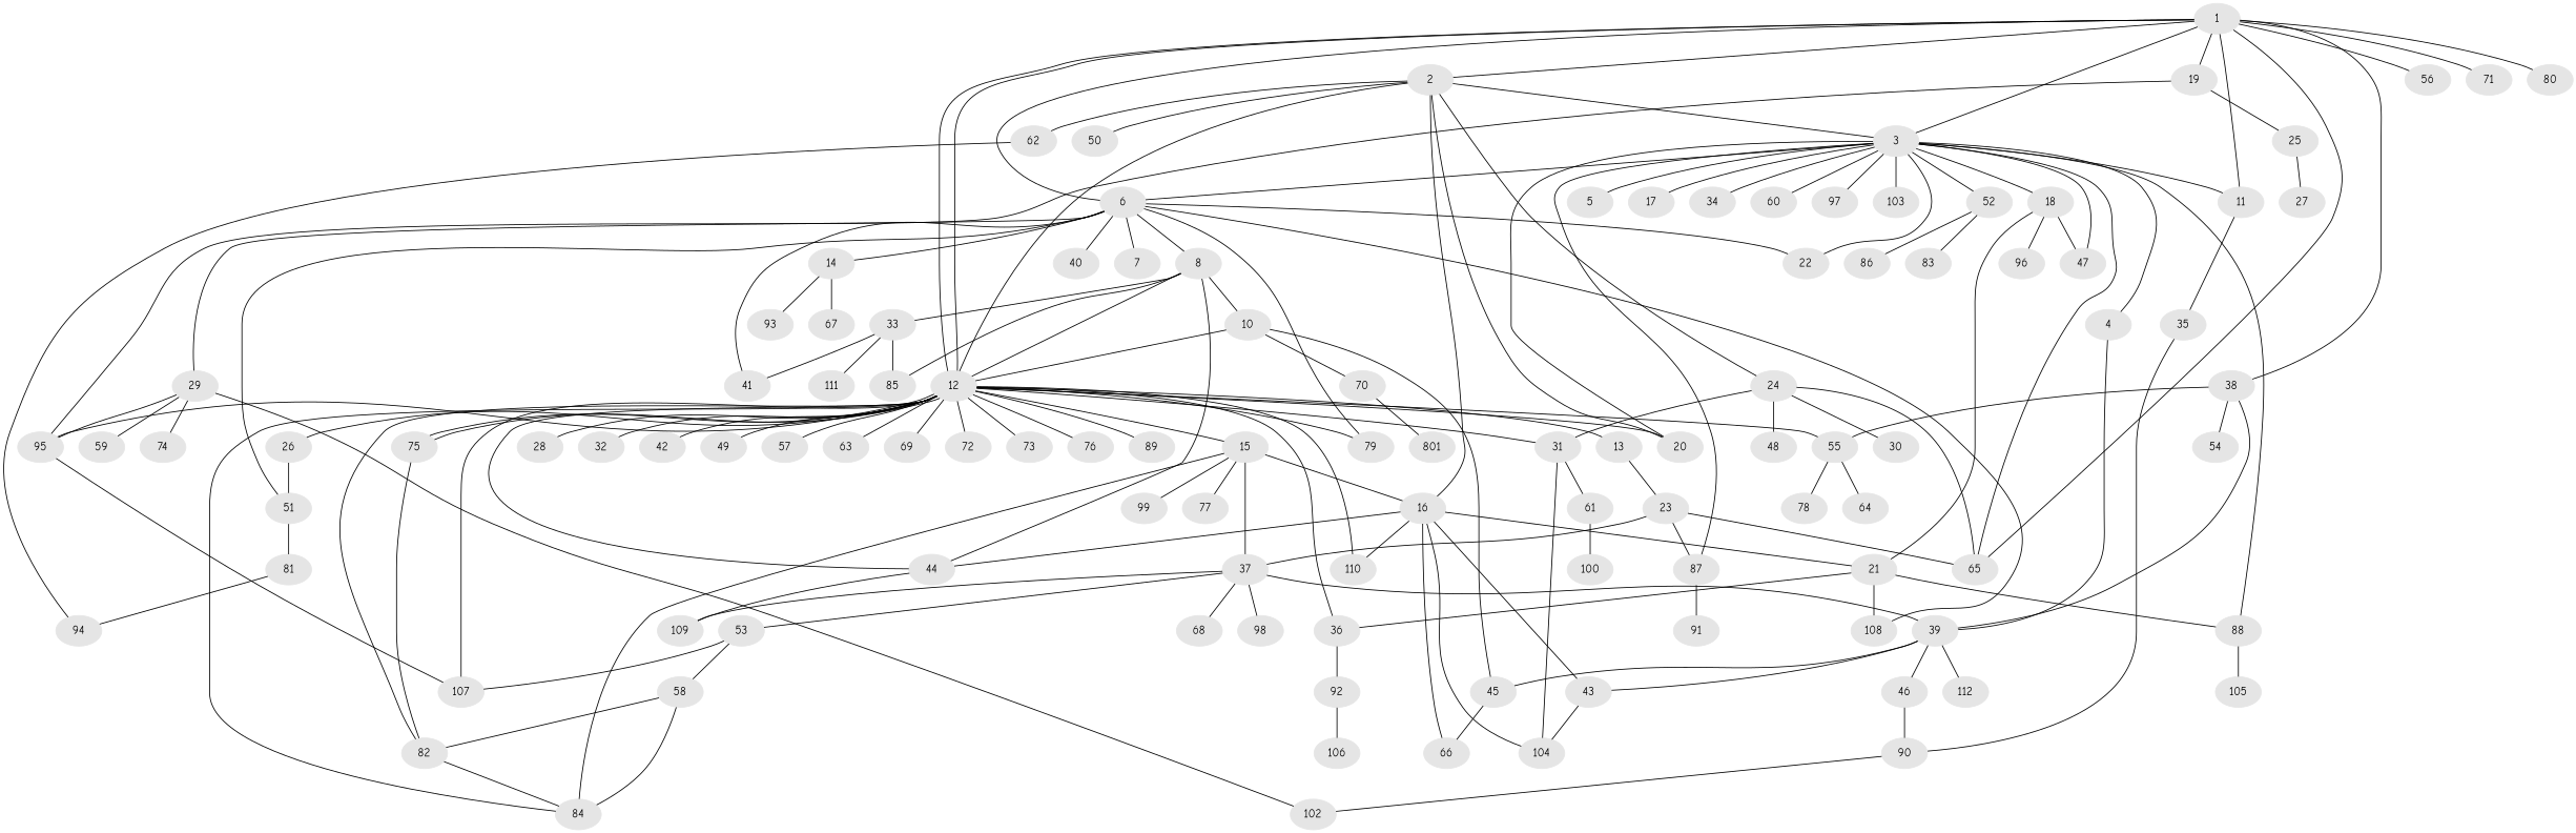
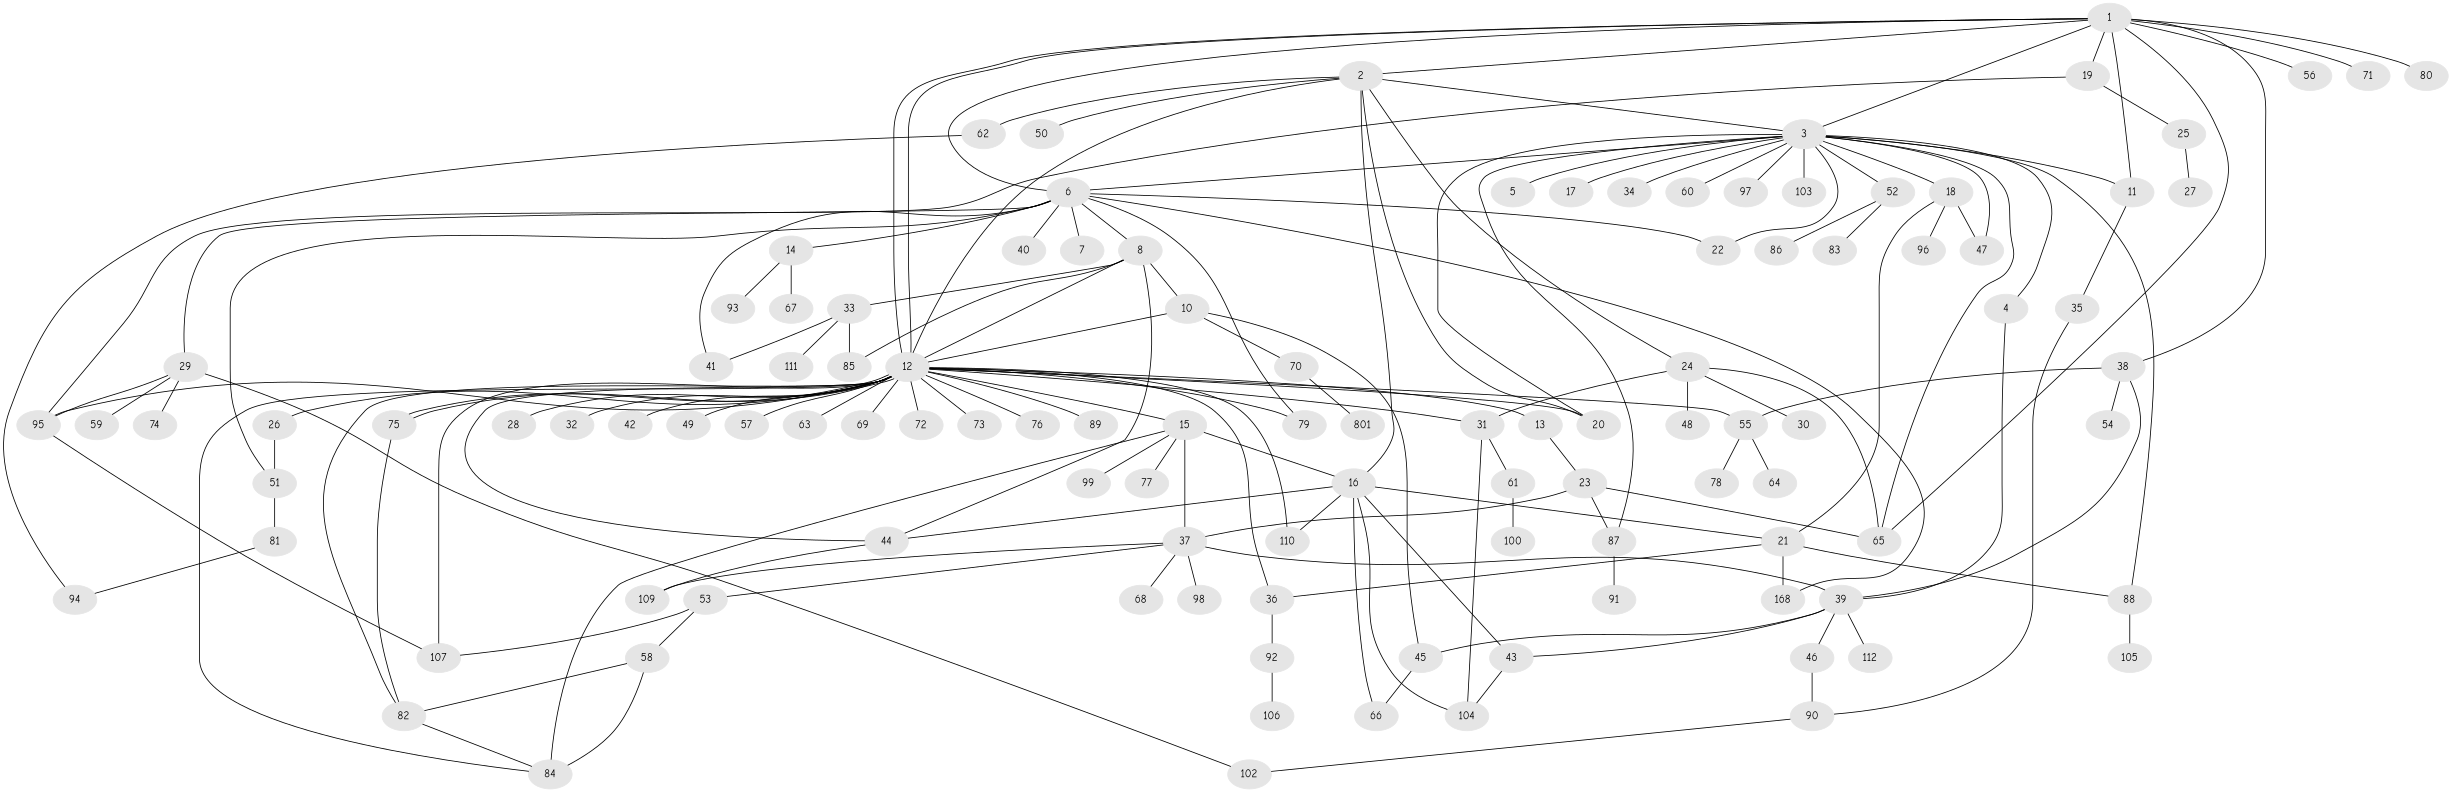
  graph {
    fontname="Comic Neue"
    node [color=gray90 fontname="Comic Neue" style=filled]
    edge [fontname="Comic Neue"]
    1
    2
    3
    6
    11
    12
    19
    38
    56
    65
    71
    80
    16
    20
    24
    50
    62
    4
    5
    17
    18
    22
    34
    47
    52
    60
    87
    88
    97
    103
    7
    8
    14
    29
    40
    41
    51
    79
-   108
+   108 [label=168]
    35
    44
    13
    15
    26
    28
    31
    32
    36
    42
    49
    55
    57
    63
    69
    72
    73
    75
    76
    82
    84
    89
    95
    107
    110
    25
    39
    54
    21
    43
    66
    104
    30
    48
    94
    96
    83
    86
    91
    105
    45
    46
    112
    10
    33
    85
    67
    93
    59
    74
    102
    81
    70
    111
    109
    n95 [label=801]
    90
    23
    37
    77
    99
    61
    92
    64
    78
    53
    68
    98
    27
    100
    106
    58
    1 -- 2
    1 -- 3
    1 -- 6
    1 -- 11
    1 -- 12
    1 -- 12
    1 -- 19
    1 -- 38
    1 -- 56
    1 -- 65
    1 -- 71
    1 -- 80
    2 -- 3
    2 -- 12
    2 -- 16
    2 -- 20
    2 -- 24
    2 -- 50
    2 -- 62
    3 -- 6
    3 -- 11
    3 -- 65
    3 -- 20
    3 -- 4
    3 -- 5
    3 -- 17
    3 -- 18
    3 -- 22
    3 -- 34
    3 -- 47
    3 -- 52
    3 -- 60
    3 -- 87
    3 -- 88
    3 -- 97
    3 -- 103
    6 -- 22
    6 -- 7
    6 -- 8
    6 -- 14
    6 -- 29
    6 -- 40
    6 -- 41
    6 -- 51
    6 -- 79
    6 -- 108
    11 -- 35
    12 -- 20
    12 -- 79
    12 -- 44
    12 -- 13
    12 -- 15
    12 -- 26
    12 -- 28
    12 -- 31
    12 -- 32
    12 -- 36
    12 -- 42
    12 -- 49
    12 -- 55
    12 -- 57
    12 -- 63
    12 -- 69
    12 -- 72
    12 -- 73
    12 -- 75
    12 -- 75
    12 -- 76
    12 -- 82
    12 -- 84
    12 -- 89
    12 -- 95
    12 -- 107
    12 -- 110
    19 -- 95
    19 -- 25
    38 -- 55
    38 -- 39
    38 -- 54
    16 -- 44
    16 -- 110
    16 -- 21
    16 -- 43
    16 -- 66
    16 -- 104
    24 -- 65
    24 -- 31
    24 -- 30
    24 -- 48
    62 -- 94
    4 -- 39
    18 -- 47
    18 -- 21
    18 -- 96
    52 -- 83
    52 -- 86
    87 -- 91
    88 -- 105
    8 -- 12
    8 -- 44
    8 -- 10
    8 -- 33
    8 -- 85
    14 -- 67
    14 -- 93
    29 -- 95
    29 -- 59
    29 -- 74
    29 -- 102
    51 -- 81
    35 -- 90
    44 -- 109
    13 -- 23
    15 -- 16
    15 -- 84
    15 -- 37
    15 -- 77
    15 -- 99
    26 -- 51
    31 -- 104
    31 -- 61
    36 -- 92
    55 -- 64
    55 -- 78
    75 -- 82
    82 -- 84
    95 -- 107
    25 -- 27
    39 -- 43
    39 -- 45
    39 -- 46
    39 -- 112
    21 -- 88
    21 -- 108
    21 -- 36
    43 -- 104
    45 -- 66
    46 -- 90
    10 -- 12
    10 -- 45
    10 -- 70
    33 -- 41
    33 -- 85
    33 -- 111
    81 -- 94
    70 -- n95
    90 -- 102
    23 -- 65
    23 -- 87
    23 -- 37
    37 -- 39
    37 -- 109
    37 -- 53
    37 -- 68
    37 -- 98
    61 -- 100
    92 -- 106
    53 -- 107
    53 -- 58
    58 -- 82
    58 -- 84
  }
